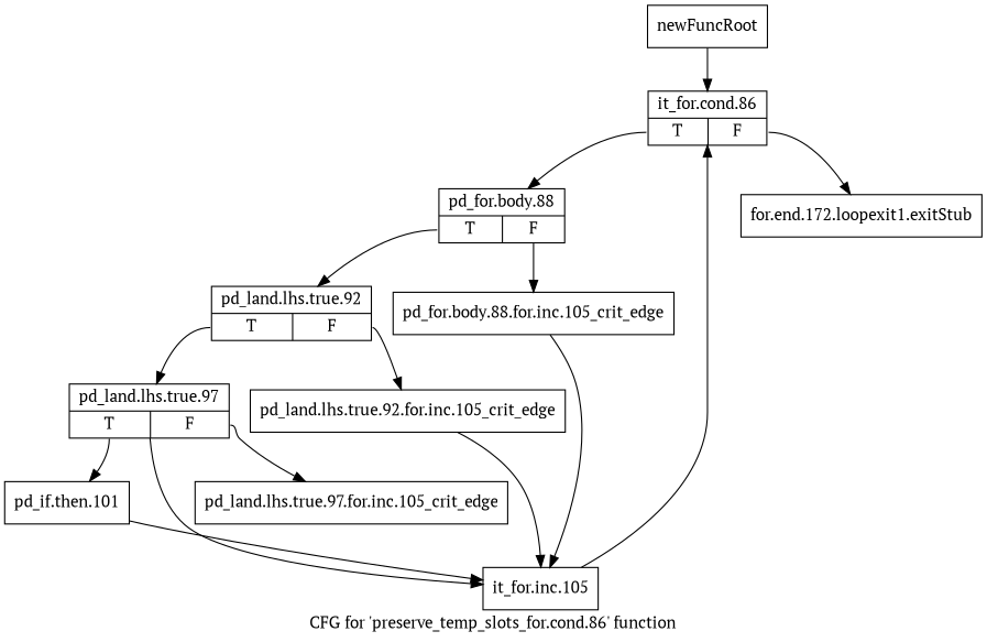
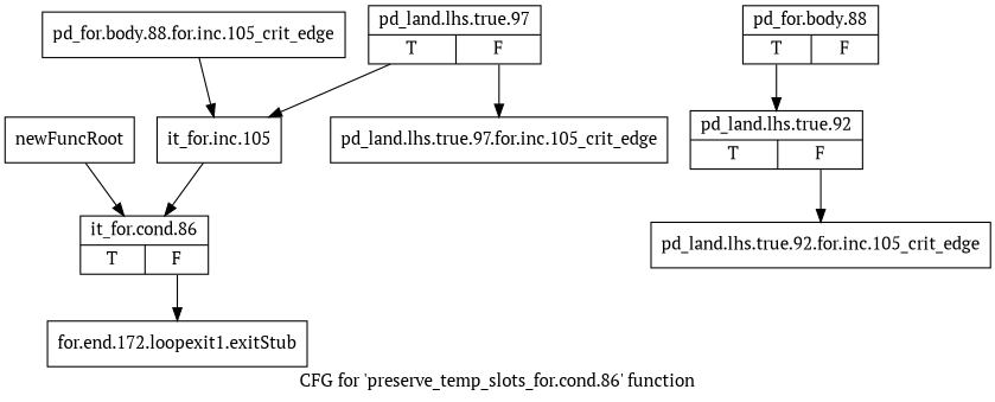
  digraph {
    fontname="PT Serif"
    label="CFG for 'preserve_temp_slots_for.cond.86' function"
    node [fontname="PT Serif" shape=record]
    edge [fontname="PT Serif"]
    n1 [label="{newFuncRoot}"]
    n2 [label="{it_for.cond.86|{<s0>T|<s1>F}}"]
    n3 [label="{for.end.172.loopexit1.exitStub}"]
    n4 [label="{pd_for.body.88|{<s0>T|<s1>F}}"]
    n5 [label="{pd_land.lhs.true.92|{<s0>T|<s1>F}}"]
    n6 [label="{pd_for.body.88.for.inc.105_crit_edge}"]
    n7 [label="{pd_land.lhs.true.97|{<s0>T|<s1>F}}"]
    n8 [label="{pd_land.lhs.true.92.for.inc.105_crit_edge}"]
    n9 [label="{it_for.inc.105}"]
-   n10 [label="{pd_if.then.101}"]
    n11 [label="{pd_land.lhs.true.97.for.inc.105_crit_edge}"]
    n1 -> n2
    n2 -> n3 [tailport=s1]
-   n2 -> n4 [tailport=s0]
    n4 -> n5 [tailport=s0]
-   n4 -> n6 [tailport=s1]
-   n5 -> n7 [tailport=s0]
    n5 -> n8 [tailport=s1]
    n6 -> n9
    n7 -> n9
-   n7 -> n10 [tailport=s0]
    n7 -> n11 [tailport=s1]
-   n8 -> n9
    n9 -> n2
-   n10 -> n9
  }
